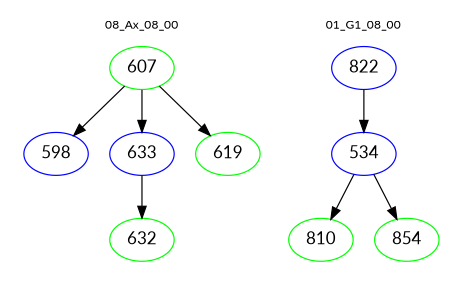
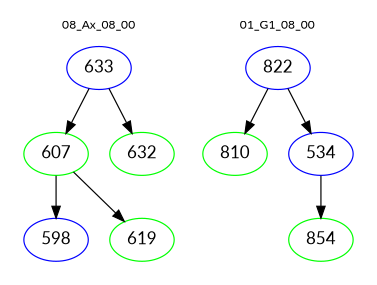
  digraph {
    fontname=Lato
    node [color=green fontname=Lato]
    edge [color=black fontname=Lato]
    n1 [label=607]
    n2 [color=blue label=598]
    n3 [color=blue label=633]
    n4 [label=619]
    n5 [label=632]
    n6 [color=blue label=822]
    n7 [label=810]
    n8 [color=blue label=534]
    n9 [label=854]
    subgraph cluster_1 {
      color=white
      fontsize=10
      label="08_Ax_08_00"
      n1
      n2
      n3
      n4
      n5
    }
    subgraph cluster_2 {
      color=white
      fontsize=10
      label="01_G1_08_00"
      n6
      n7
      n8
      n9
    }
    n1 -> n2
-   n1 -> n3
+   n3 -> n1
    n1 -> n4
    n3 -> n5
-   n8 -> n7
+   n6 -> n7
    n6 -> n8
    n8 -> n9
  }
